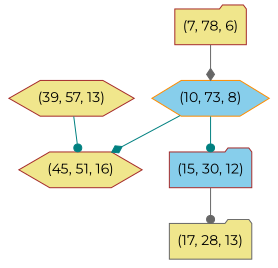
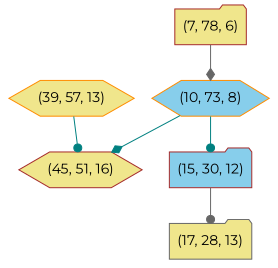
  digraph {
    fontname=Montserrat
    node [color=brown fillcolor=khaki fontname=Montserrat shape=hexagon style=filled]
    edge [arrowhead=dot color=teal fontname=Montserrat]
    "(10, 73, 8)" [color=darkorange fillcolor=skyblue]
    "(7, 78, 6)" [shape=folder]
    "(15, 30, 12)" [fillcolor=skyblue shape=folder]
    "(45, 51, 16)"
    "(17, 28, 13)" [color=gray40 shape=folder]
-   "(39, 57, 13)"
+   "(39, 57, 13)" [color=darkorange]
    "(10, 73, 8)" -> "(15, 30, 12)"
    "(10, 73, 8)" -> "(45, 51, 16)" [arrowhead=diamond]
    "(7, 78, 6)" -> "(10, 73, 8)" [arrowhead=diamond color=gray40]
    "(15, 30, 12)" -> "(17, 28, 13)" [color=gray40]
    "(39, 57, 13)" -> "(45, 51, 16)"
  }
